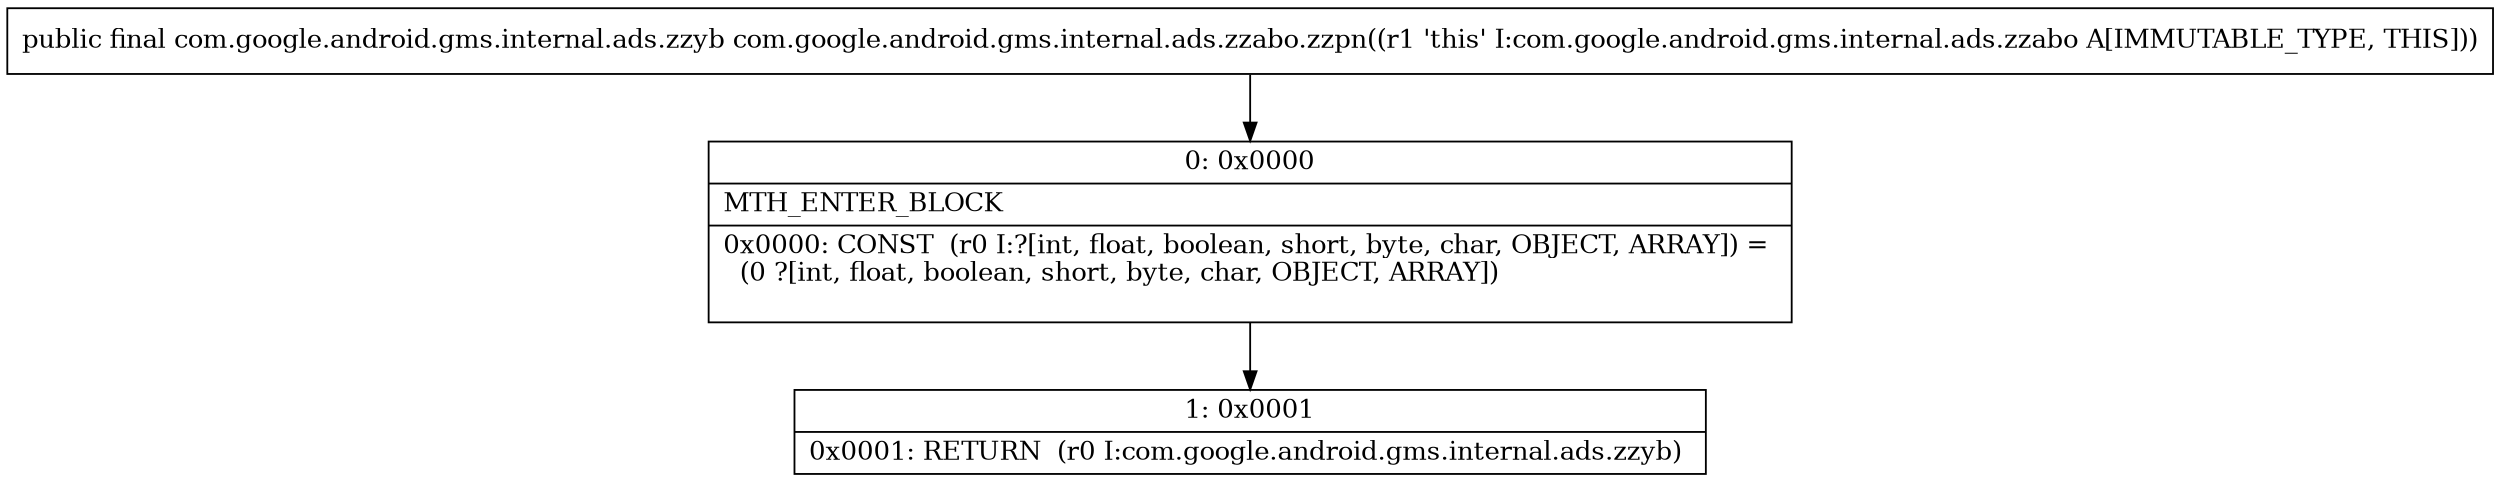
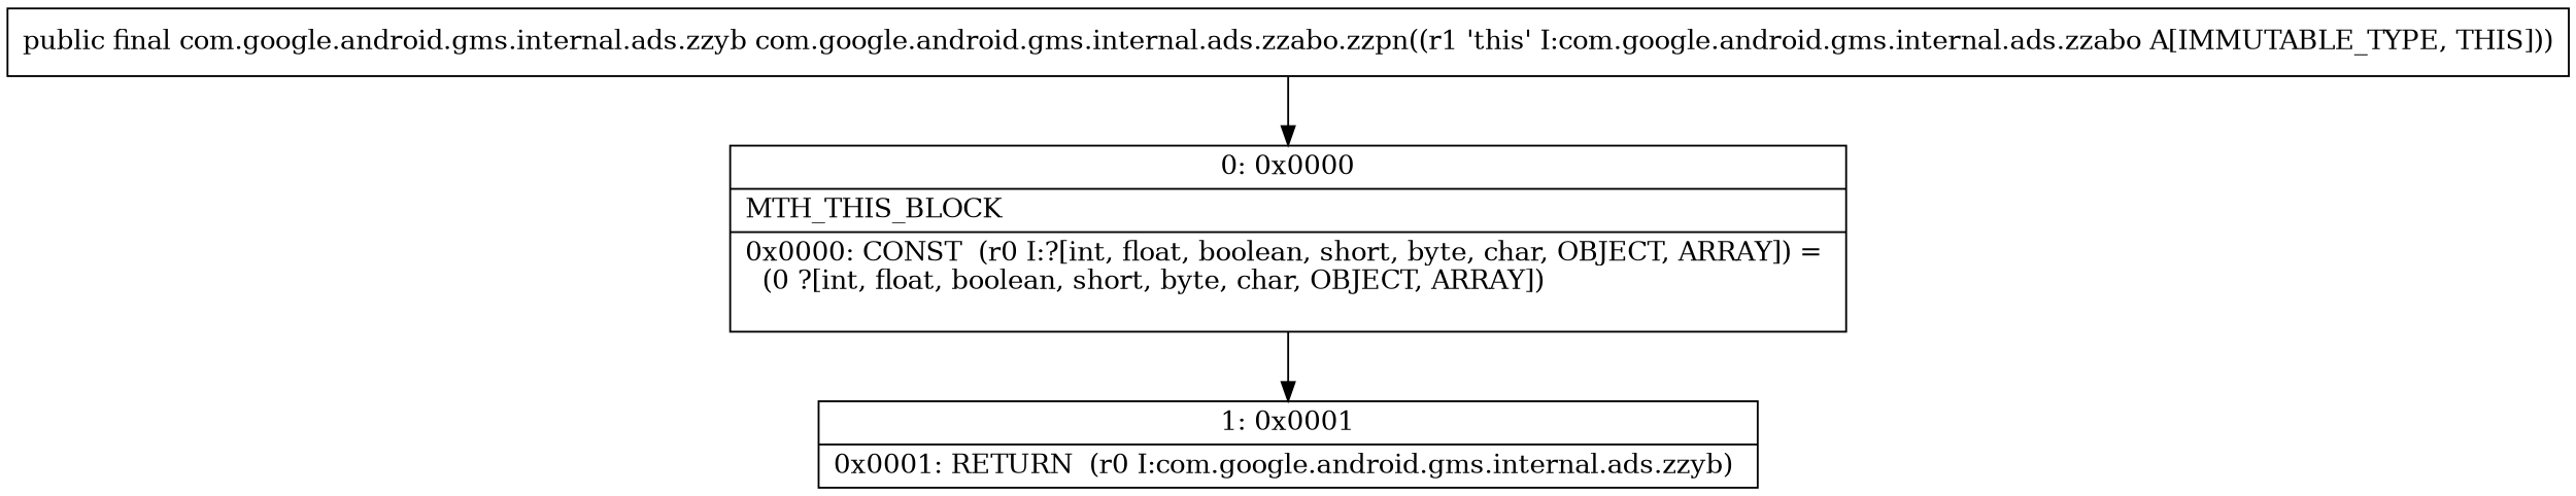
  digraph {
    node [shape=record]
-   n1 [label="{0\:\ 0x0000|MTH_ENTER_BLOCK\l|0x0000: CONST  (r0 I:?[int, float, boolean, short, byte, char, OBJECT, ARRAY]) = \l  (0 ?[int, float, boolean, short, byte, char, OBJECT, ARRAY])\l \l}"]
+   n1 [label="{0\:\ 0x0000|MTH_THIS_BLOCK\l|0x0000: CONST  (r0 I:?[int, float, boolean, short, byte, char, OBJECT, ARRAY]) = \l  (0 ?[int, float, boolean, short, byte, char, OBJECT, ARRAY])\l \l}"]
    n2 [label="{1\:\ 0x0001|0x0001: RETURN  (r0 I:com.google.android.gms.internal.ads.zzyb) \l}"]
    n3 [label="{public final com.google.android.gms.internal.ads.zzyb com.google.android.gms.internal.ads.zzabo.zzpn((r1 'this' I:com.google.android.gms.internal.ads.zzabo A[IMMUTABLE_TYPE, THIS])) }"]
    n1 -> n2
    n3 -> n1
  }
